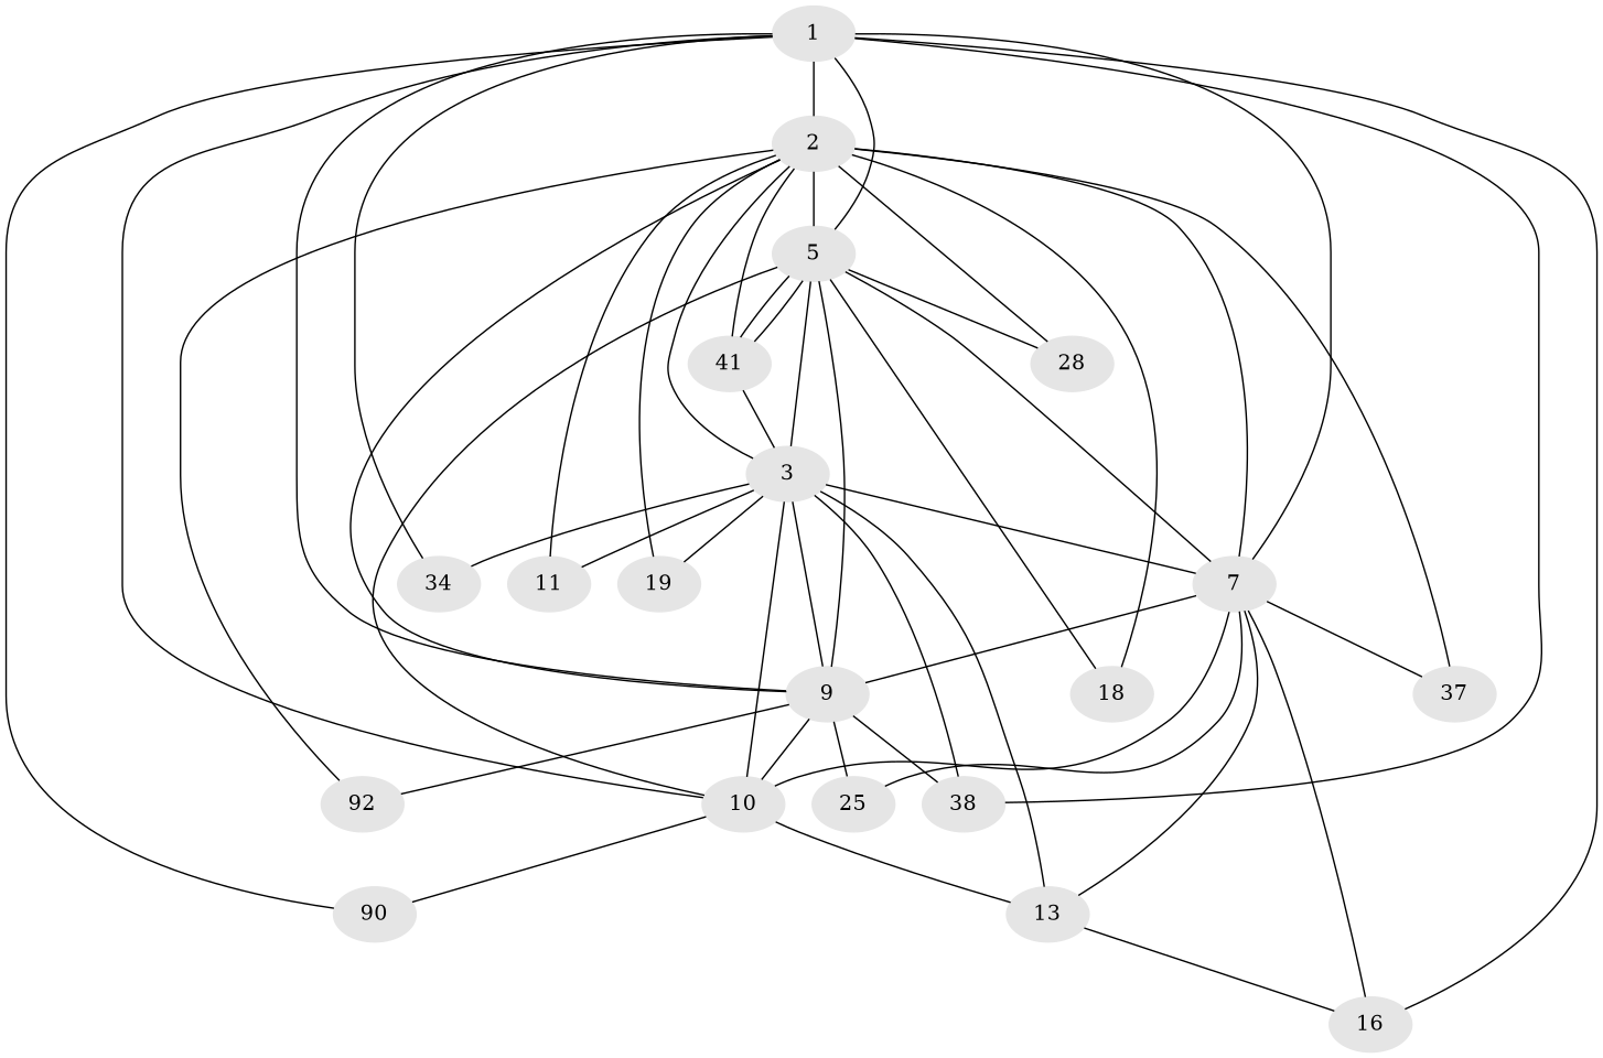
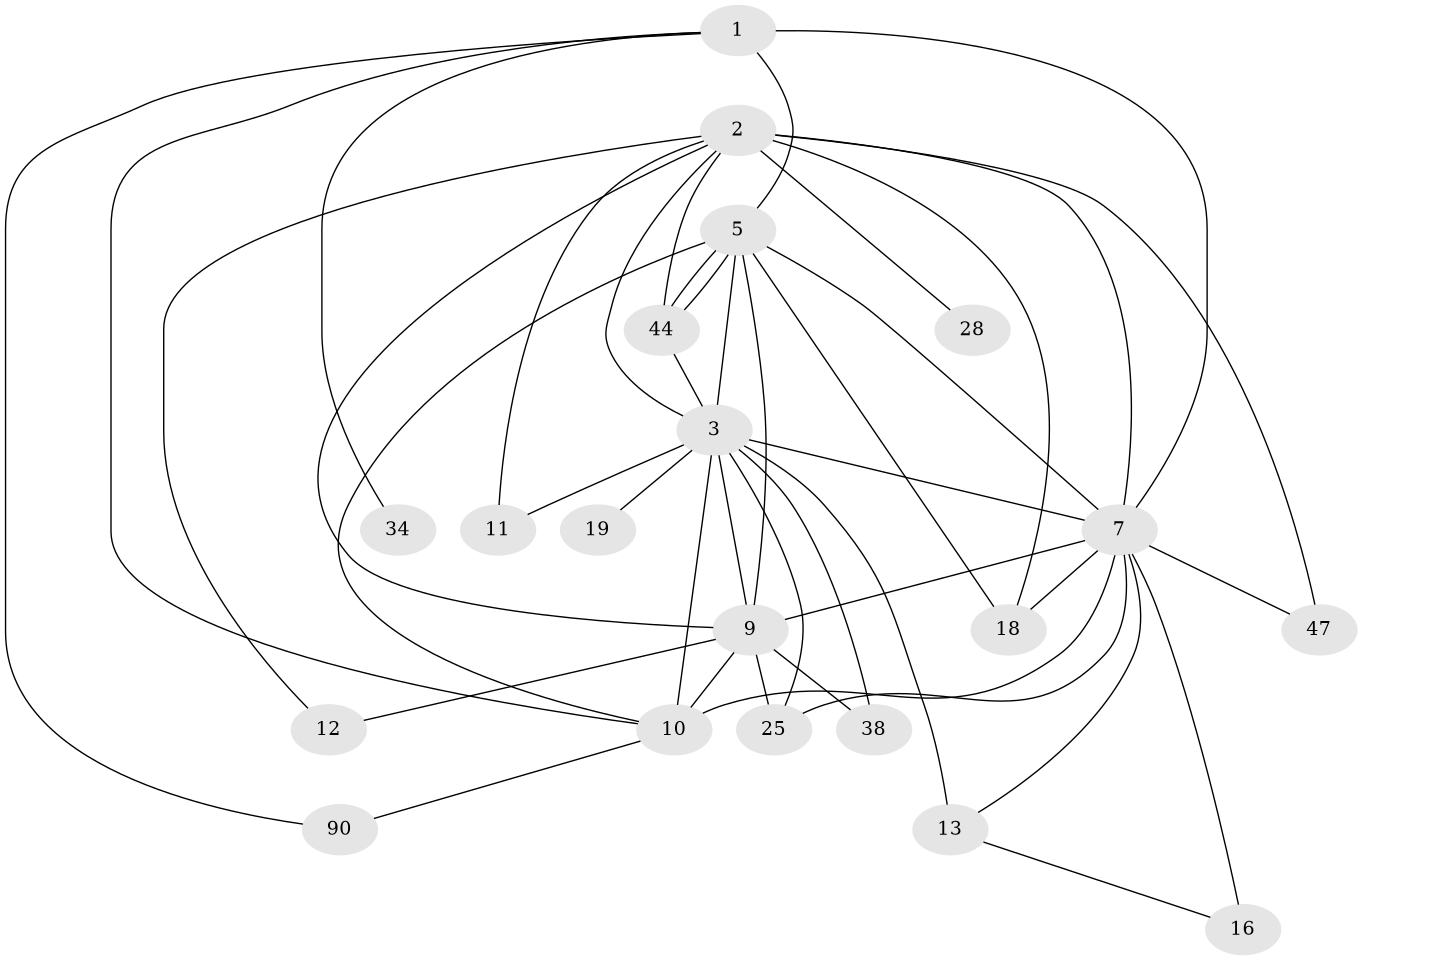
  graph {
    node [color=gray90 style=filled]
    1 [super="+30+27+32+33+4+21+20"]
    2 [super="+6"]
    5 [super="+40+52"]
    7 [super="+8+26"]
    9
    10 [super="+15+39"]
    16 [super="+17"]
    34 [super="+35"]
    38 [super="+45"]
    n10 [label=90]
    3 [super="+22+23+43+14"]
    11
-   12 [label=92]
+   12
    18 [super="+29"]
    19
    28
-   37
-   41
+   37 [label=47]
+   41 [label=44]
    13 [super="+51+36"]
    25
-   1 -- 2 [weight=5]
    1 -- 5 [weight=2]
    1 -- 7 [weight=6]
-   1 -- 9 [weight=2]
    1 -- 10 [weight=4]
-   1 -- 16 [weight=2]
    1 -- 34
-   1 -- 38
    1 -- n10
-   2 -- 5 [weight=4]
    2 -- 7 [weight=5]
    2 -- 9 [weight=2]
    2 -- 3 [weight=2]
    2 -- 11
    2 -- 12
    2 -- 18
-   2 -- 19
    2 -- 28
    2 -- 37
    2 -- 41 [weight=2]
    5 -- 7 [weight=2]
    5 -- 9
    5 -- 10
    5 -- 18
-   5 -- 28
    5 -- 41
    5 -- 41
    7 -- 9 [weight=2]
    7 -- 10 [weight=3]
    7 -- 16 [weight=2]
+   7 -- 18
    7 -- 37
    7 -- 13
    7 -- 25
    9 -- 10
    9 -- 38
    9 -- 12
    9 -- 25
    10 -- n10
-   10 -- 13 [weight=2]
    3 -- 5 [weight=5]
    3 -- 7 [weight=4]
    3 -- 9
    3 -- 10 [weight=3]
-   3 -- 34
+   3 -- 25
    3 -- 38
    3 -- 11
    3 -- 19
    3 -- 13
    41 -- 3 [weight=4]
    13 -- 16
  }
